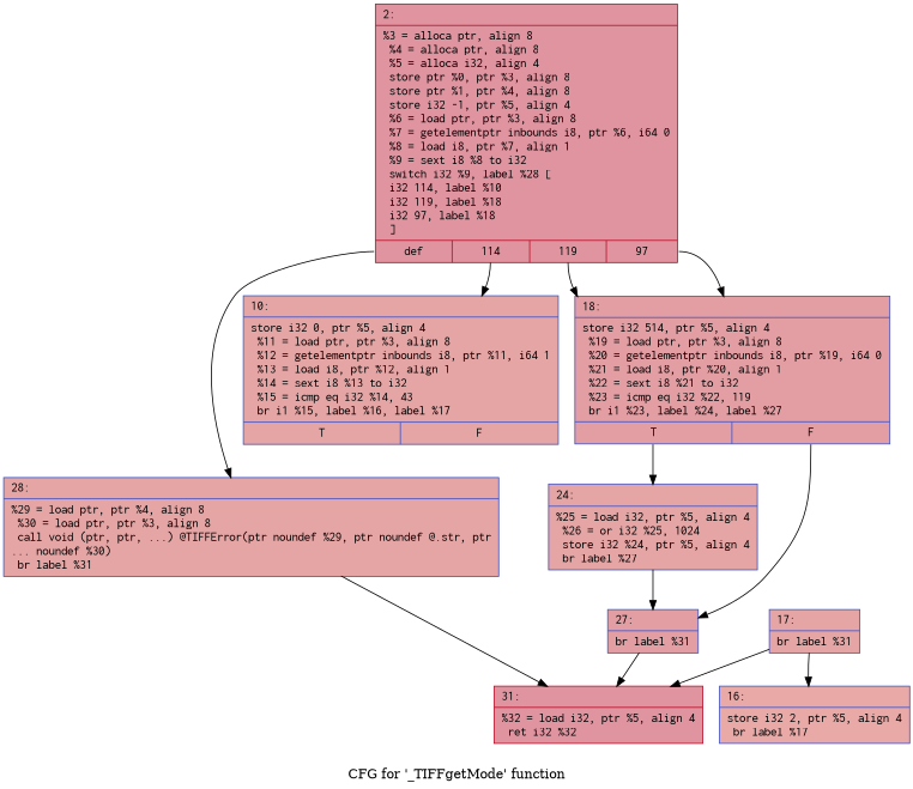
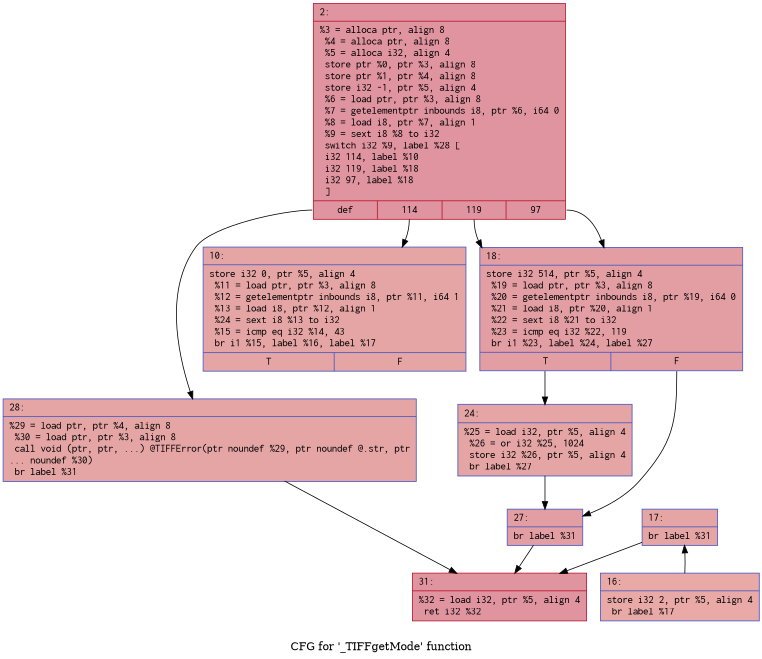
  digraph {
    label="CFG for '_TIFFgetMode' function"
    node [color="#3d50c3ff" fillcolor="#c5333470" fontname=Courier shape=record style=filled]
    n1 [color="#b70d28ff" fillcolor="#b70d2870" label="{2:\l|  %3 = alloca ptr, align 8\l  %4 = alloca ptr, align 8\l  %5 = alloca i32, align 4\l  store ptr %0, ptr %3, align 8\l  store ptr %1, ptr %4, align 8\l  store i32 -1, ptr %5, align 4\l  %6 = load ptr, ptr %3, align 8\l  %7 = getelementptr inbounds i8, ptr %6, i64 0\l  %8 = load i8, ptr %7, align 1\l  %9 = sext i8 %8 to i32\l  switch i32 %9, label %28 [\l    i32 114, label %10\l    i32 119, label %18\l    i32 97, label %18\l  ]\l|{<s0>def|<s1>114|<s2>119|<s3>97}}"]
    n2 [label="{28:\l|  %29 = load ptr, ptr %4, align 8\l  %30 = load ptr, ptr %3, align 8\l  call void (ptr, ptr, ...) @TIFFError(ptr noundef %29, ptr noundef @.str, ptr\l... noundef %30)\l  br label %31\l}"]
-   n3 [label="{10:\l|  store i32 0, ptr %5, align 4\l  %11 = load ptr, ptr %3, align 8\l  %12 = getelementptr inbounds i8, ptr %11, i64 1\l  %13 = load i8, ptr %12, align 1\l  %14 = sext i8 %13 to i32\l  %15 = icmp eq i32 %14, 43\l  br i1 %15, label %16, label %17\l|{<s0>T|<s1>F}}"]
+   n3 [label="{10:\l|  store i32 0, ptr %5, align 4\l  %11 = load ptr, ptr %3, align 8\l  %12 = getelementptr inbounds i8, ptr %11, i64 1\l  %13 = load i8, ptr %12, align 1\l  %24 = sext i8 %13 to i32\l  %15 = icmp eq i32 %14, 43\l  br i1 %15, label %16, label %17\l|{<s0>T|<s1>F}}"]
    n4 [fillcolor="#be242e70" label="{18:\l|  store i32 514, ptr %5, align 4\l  %19 = load ptr, ptr %3, align 8\l  %20 = getelementptr inbounds i8, ptr %19, i64 0\l  %21 = load i8, ptr %20, align 1\l  %22 = sext i8 %21 to i32\l  %23 = icmp eq i32 %22, 119\l  br i1 %23, label %24, label %27\l|{<s0>T|<s1>F}}"]
    n5 [color="#b70d28ff" fillcolor="#b70d2870" label="{31:\l|  %32 = load i32, ptr %5, align 4\l  ret i32 %32\l}"]
-   n6 [label="{24:\l|  %25 = load i32, ptr %5, align 4\l  %26 = or i32 %25, 1024\l  store i32 %24, ptr %5, align 4\l  br label %27\l}"]
+   n6 [label="{24:\l|  %25 = load i32, ptr %5, align 4\l  %26 = or i32 %25, 1024\l  store i32 %26, ptr %5, align 4\l  br label %27\l}"]
    n7 [fillcolor="#be242e70" label="{27:\l|  br label %31\l}"]
    n8 [fillcolor="#ca3b3770" label="{16:\l|  store i32 2, ptr %5, align 4\l  br label %17\l}"]
    n9 [label="{17:\l|  br label %31\l}"]
    n1 -> n2 [tailport=s0]
    n1 -> n3 [tailport=s1]
    n1 -> n4 [tailport=s2]
    n1 -> n4 [tailport=s3]
    n2 -> n5
    n4 -> n6 [tailport=s0]
    n4 -> n7 [tailport=s1]
    n6 -> n7
    n7 -> n5
-   n9 -> n8
+   n8 -> n9
    n9 -> n5
  }
